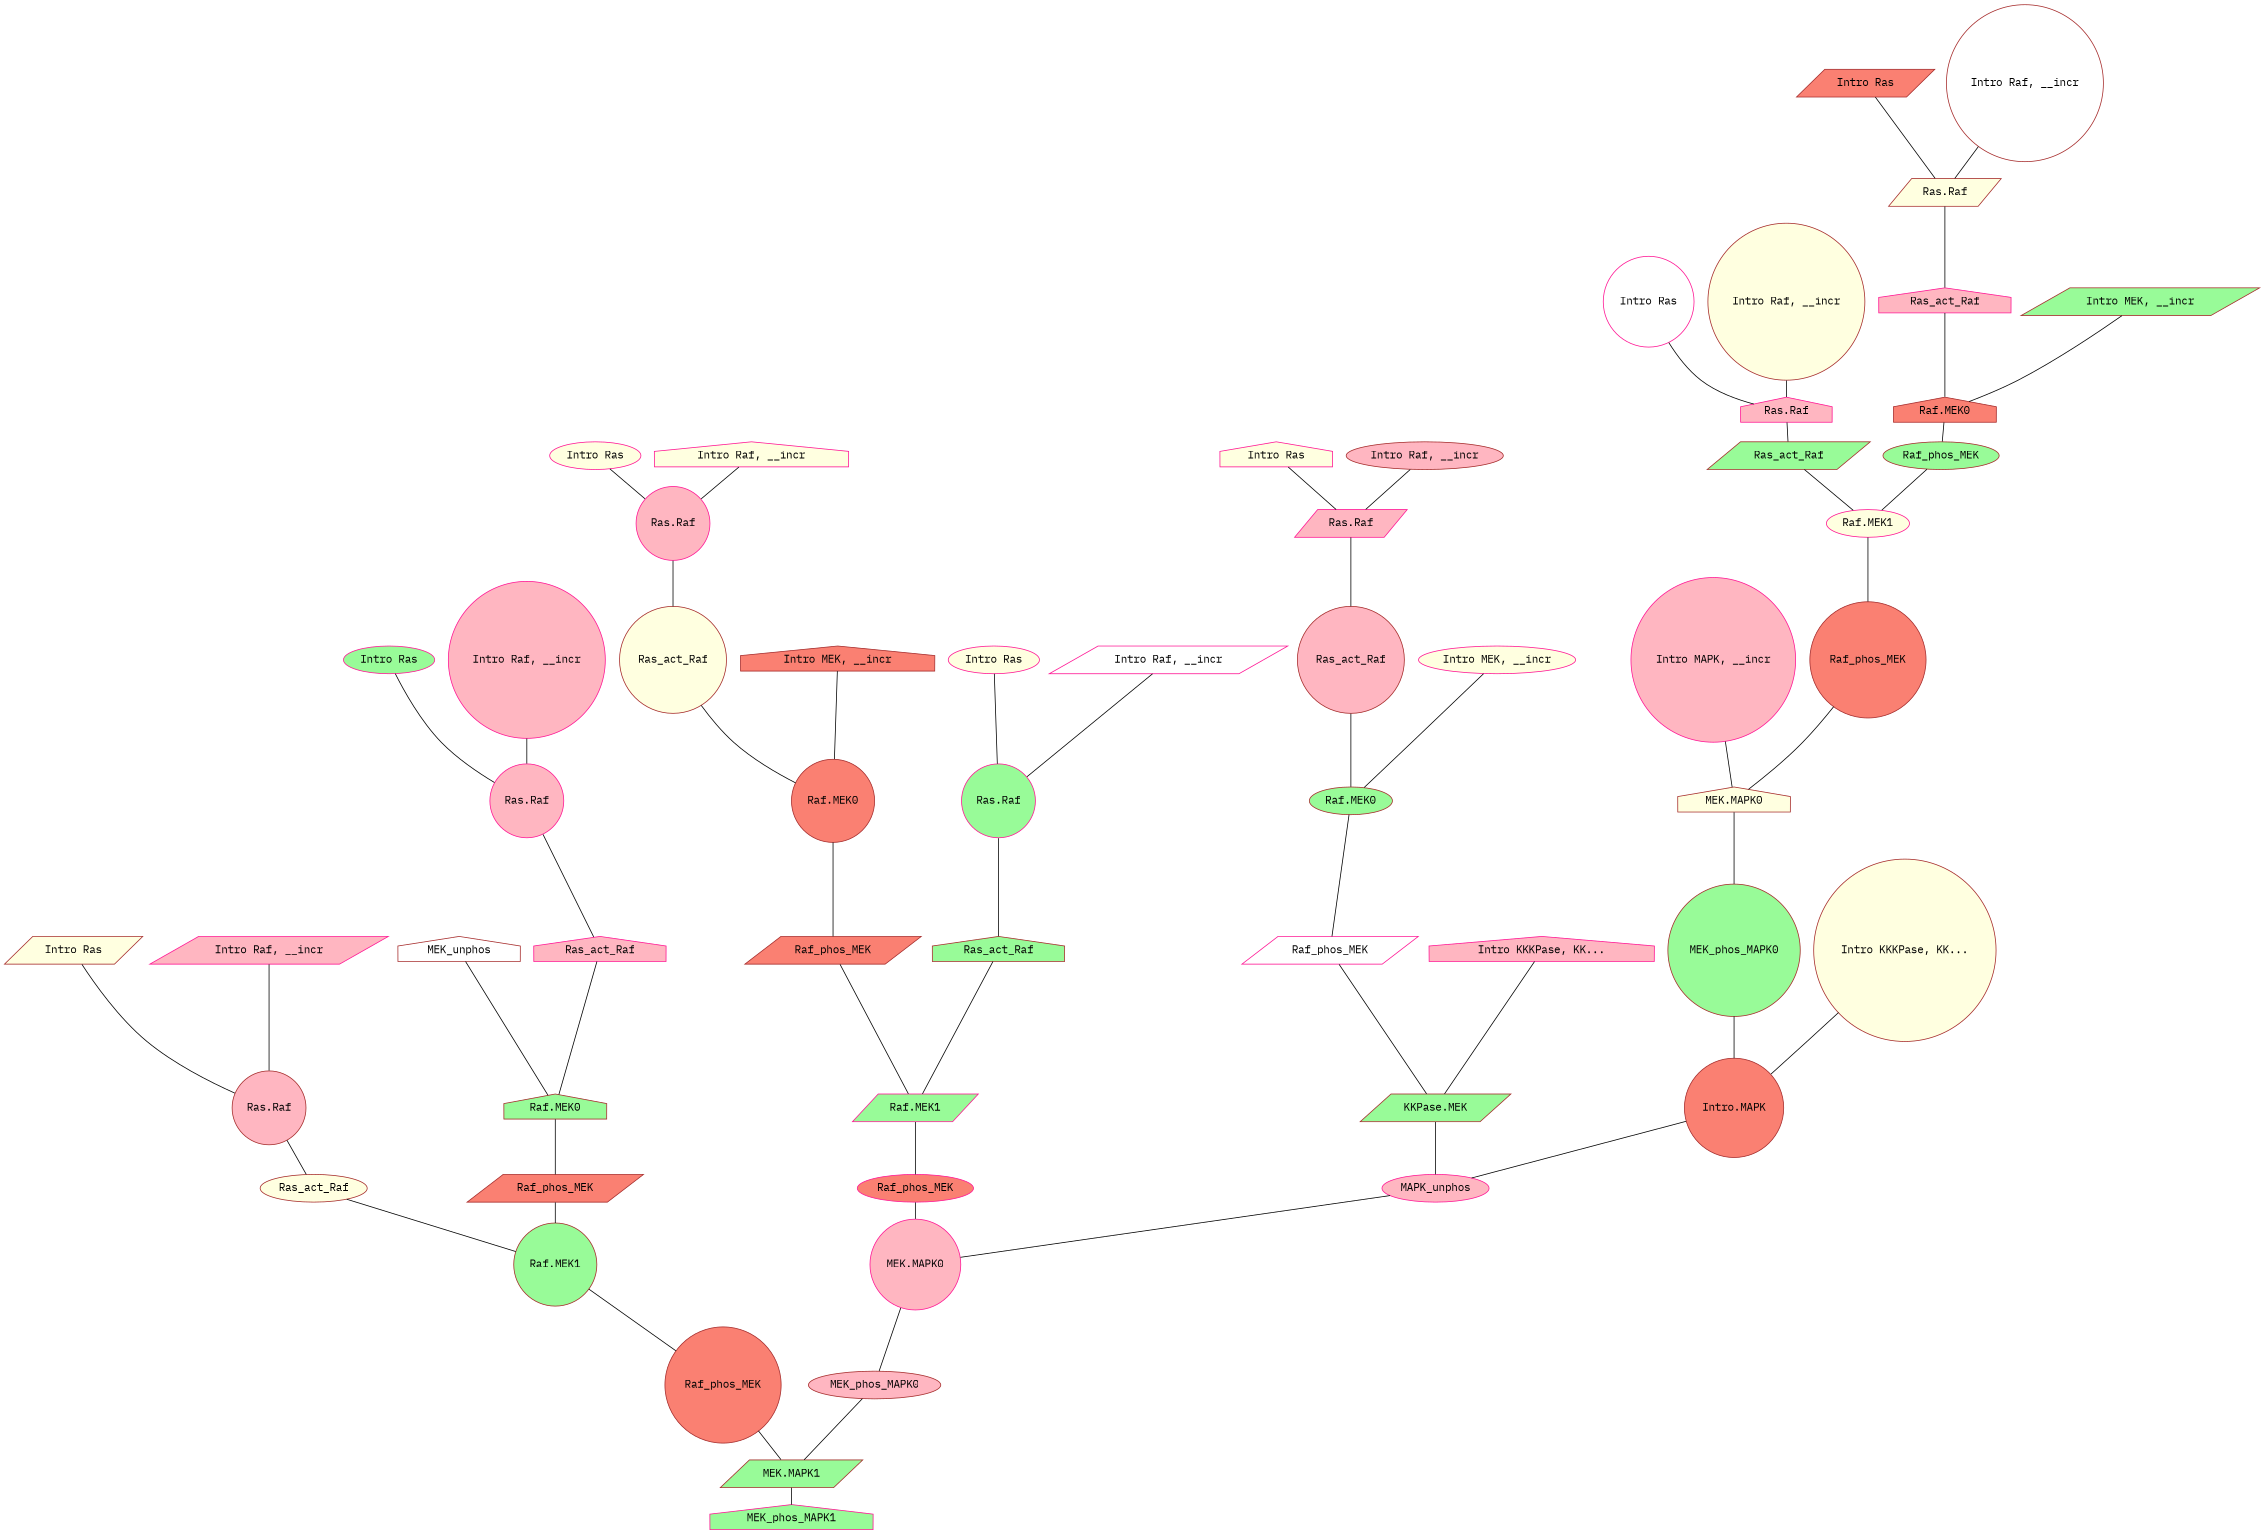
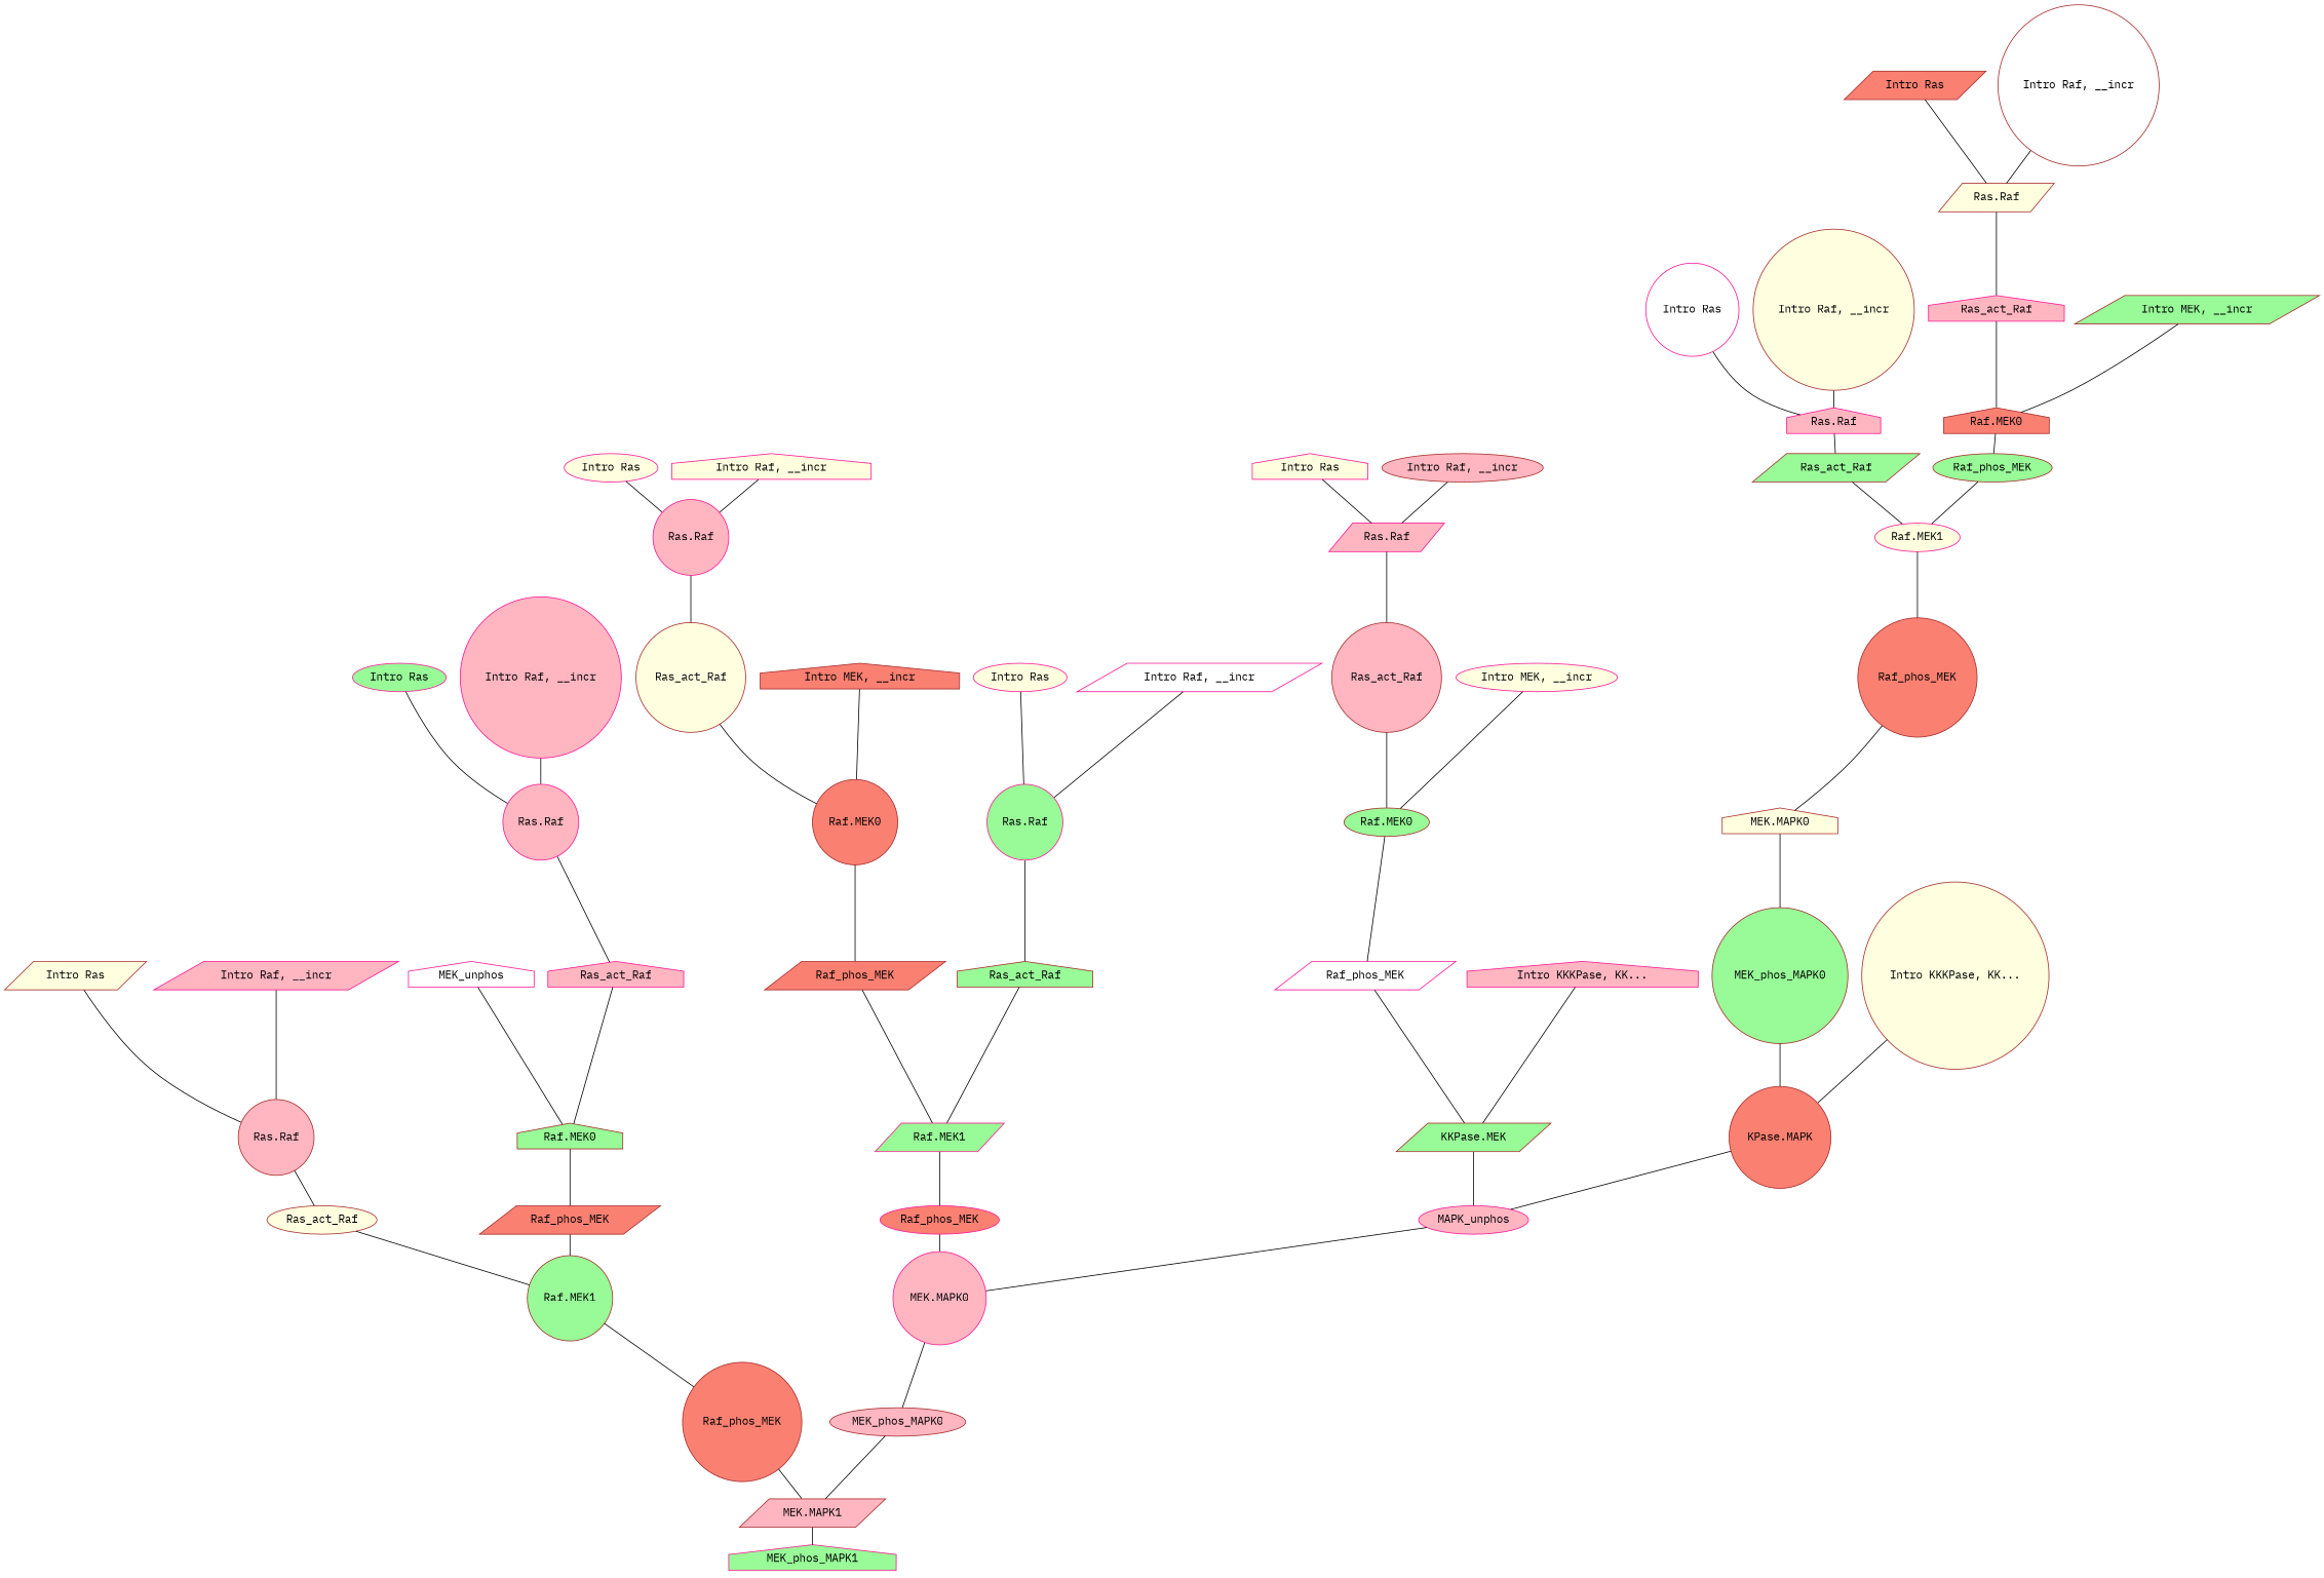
  digraph {
    fontname="IBM Plex Mono"
    rankdir=TB
    ranksep=0.30
    node [color=brown fillcolor=lightpink fontname="IBM Plex Mono" shape=circle style=filled]
    edge [color="0.000 0.000 0.000" dir=none fontname="IBM Plex Mono"]
    n1 [color=deeppink fillcolor=lightyellow label="Intro Ras" shape=ellipse]
    n2 [color=deeppink fillcolor=palegreen label="Ras.Raf"]
    n3 [fillcolor=palegreen label=Ras_act_Raf shape=house]
    n4 [color=deeppink fillcolor=lightyellow label="Intro Ras" shape=house]
    n5 [color=deeppink label="Ras.Raf" shape=parallelogram]
    n6 [label=Ras_act_Raf]
    n7 [color=deeppink fillcolor=white label="Intro Ras"]
    n8 [color=deeppink label="Ras.Raf" shape=house]
    n9 [fillcolor=palegreen label=Ras_act_Raf shape=parallelogram]
    n10 [color=deeppink fillcolor=palegreen label="Intro Ras" shape=ellipse]
    n11 [color=deeppink label="Ras.Raf"]
    n12 [color=deeppink label=Ras_act_Raf shape=house]
    n13 [fillcolor=lightyellow label="Intro Ras" shape=parallelogram]
    n14 [label="Ras.Raf"]
    n15 [fillcolor=lightyellow label=Ras_act_Raf shape=ellipse]
    n16 [color=deeppink fillcolor=lightyellow label="Intro Ras" shape=ellipse]
    n17 [color=deeppink label="Ras.Raf"]
    n18 [fillcolor=lightyellow label=Ras_act_Raf]
    n19 [fillcolor=salmon label="Intro Ras" shape=parallelogram]
    n20 [fillcolor=lightyellow label="Ras.Raf" shape=parallelogram]
    n21 [color=deeppink label=Ras_act_Raf shape=house]
    n22 [fillcolor=lightyellow label="Intro Raf, __incr"]
    n23 [color=deeppink fillcolor=lightyellow label="Intro Raf, __incr" shape=house]
    n24 [color=deeppink label="Intro Raf, __incr"]
    n25 [color=deeppink fillcolor=white label="Intro Raf, __incr" shape=parallelogram]
    n26 [label="Intro Raf, __incr" shape=ellipse]
    n27 [color=deeppink label="Intro Raf, __incr" shape=parallelogram]
    n28 [fillcolor=white label="Intro Raf, __incr"]
    n29 [color=deeppink fillcolor=lightyellow label="Intro MEK, __incr" shape=ellipse]
    n30 [fillcolor=palegreen label="Raf.MEK0" shape=ellipse]
    n31 [color=deeppink fillcolor=white label=Raf_phos_MEK shape=parallelogram]
    n32 [fillcolor=salmon label="Intro MEK, __incr" shape=house]
    n33 [fillcolor=salmon label="Raf.MEK0"]
    n34 [fillcolor=salmon label=Raf_phos_MEK shape=parallelogram]
    n35 [fillcolor=palegreen label="Intro MEK, __incr" shape=parallelogram]
    n36 [fillcolor=salmon label="Raf.MEK0" shape=house]
    n37 [fillcolor=palegreen label=Raf_phos_MEK shape=ellipse]
-   n38 [color=deeppink label="Intro MAPK, __incr"]
    n39 [fillcolor=lightyellow label="MEK.MAPK0" shape=house]
    n40 [fillcolor=palegreen label=MEK_phos_MAPK0]
    n41 [fillcolor=lightyellow label="Intro KKKPase, KK..."]
-   n42 [fillcolor=salmon label="Intro.MAPK"]
+   n42 [fillcolor=salmon label="KPase.MAPK"]
    n43 [color=deeppink label=MAPK_unphos shape=ellipse]
    n44 [color=deeppink label="Intro KKKPase, KK..." shape=house]
    n45 [fillcolor=palegreen label="KKPase.MEK" shape=parallelogram]
    n46 [color=deeppink fillcolor=palegreen label="Raf.MEK1" shape=parallelogram]
    n47 [color=deeppink fillcolor=lightyellow label="Raf.MEK1" shape=ellipse]
    n48 [fillcolor=palegreen label="Raf.MEK1"]
    n49 [color=deeppink fillcolor=salmon label=Raf_phos_MEK shape=ellipse]
-   n50 [fillcolor=white label=MEK_unphos shape=house]
+   n50 [color=deeppink fillcolor=white label=MEK_unphos shape=house]
    n51 [fillcolor=palegreen label="Raf.MEK0" shape=house]
    n52 [fillcolor=salmon label=Raf_phos_MEK]
    n53 [fillcolor=salmon label=Raf_phos_MEK shape=parallelogram]
    n54 [fillcolor=salmon label=Raf_phos_MEK]
    n55 [color=deeppink label="MEK.MAPK0"]
    n56 [label=MEK_phos_MAPK0 shape=ellipse]
-   n57 [fillcolor=palegreen label="MEK.MAPK1" shape=parallelogram]
+   n57 [label="MEK.MAPK1" shape=parallelogram]
    n58 [color=deeppink fillcolor=palegreen label=MEK_phos_MAPK1 shape=house]
    n1 -> n2
    n2 -> n3
    n3 -> n46
    n4 -> n5
    n5 -> n6
    n6 -> n30
    n7 -> n8
    n8 -> n9
    n9 -> n47
    n10 -> n11
    n11 -> n12
    n12 -> n51
    n13 -> n14
    n14 -> n15
    n15 -> n48
    n16 -> n17
    n17 -> n18
    n18 -> n33
    n19 -> n20
    n20 -> n21
    n21 -> n36
    n22 -> n8
    n23 -> n17
    n24 -> n11
    n25 -> n2
    n26 -> n5
    n27 -> n14
    n28 -> n20
    n29 -> n30
    n30 -> n31
    n31 -> n45
    n32 -> n33
    n33 -> n34
    n34 -> n46
    n35 -> n36
    n36 -> n37
    n37 -> n47
-   n38 -> n39
    n39 -> n40
    n40 -> n42
    n41 -> n42
    n42 -> n43
    n43 -> n55
    n44 -> n45
    n45 -> n43
    n46 -> n49
    n47 -> n52
    n48 -> n54
    n49 -> n55
    n50 -> n51
    n51 -> n53
    n52 -> n39
    n53 -> n48
    n54 -> n57
    n55 -> n56
    n56 -> n57
    n57 -> n58
  }
